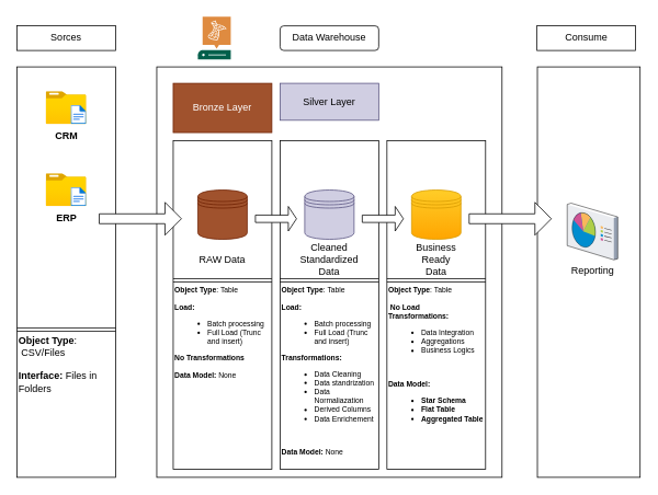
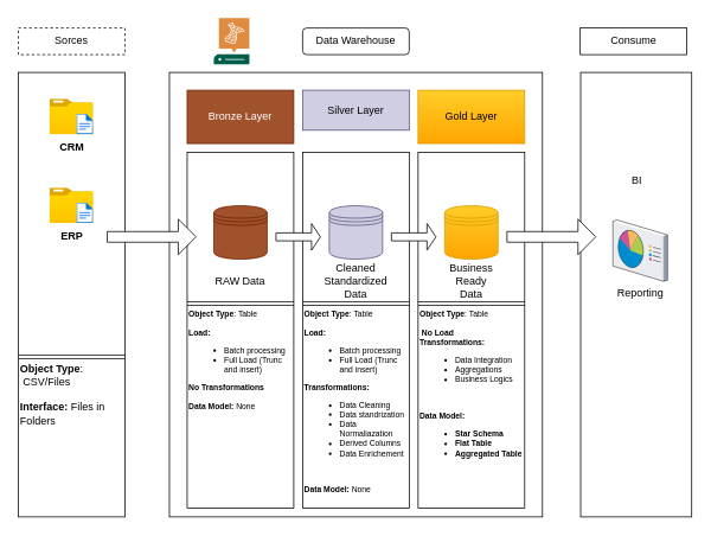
  <mxCell id="0" />
  <mxCell id="1" parent="0" />
  <mxCell id="2" value="" style="rounded=0;whiteSpace=wrap;html=1;" vertex="1" parent="1"><mxGeometry x="190" y="81" width="420" height="500" as="geometry" /></mxCell>
  <mxCell id="3" value="Data Warehouse" style="whiteSpace=wrap;html=1;rounded=1;" vertex="1" parent="1"><mxGeometry x="340" y="31" width="120" height="30" as="geometry" /></mxCell>
  <mxCell id="4" value="" style="rounded=0;whiteSpace=wrap;html=1;" vertex="1" parent="1"><mxGeometry x="653" y="81" width="125" height="500" as="geometry" /></mxCell>
  <mxCell id="5" value="Consume" style="rounded=0;whiteSpace=wrap;html=1;" vertex="1" parent="1"><mxGeometry x="652.5" y="31" width="120" height="30" as="geometry" /></mxCell>
  <mxCell id="6" value="Bronze Layer" style="rounded=0;whiteSpace=wrap;html=1;fillColor=#a0522d;fontColor=#ffffff;strokeColor=#6D1F00;" vertex="1" parent="1"><mxGeometry x="210" y="101" width="120" height="60" as="geometry" /></mxCell>
  <mxCell id="7" value="" style="rounded=0;whiteSpace=wrap;html=1;" vertex="1" parent="1"><mxGeometry x="210" y="171" width="120" height="400" as="geometry" /></mxCell>
  <mxCell id="8" value="Silver Layer" style="rounded=0;whiteSpace=wrap;html=1;fillColor=#d0cee2;strokeColor=#56517e;" vertex="1" parent="1"><mxGeometry x="340" y="101" width="120" height="45" as="geometry" /></mxCell>
  <mxCell id="9" value="" style="rounded=0;whiteSpace=wrap;html=1;" vertex="1" parent="1"><mxGeometry x="340" y="171" width="120" height="400" as="geometry" /></mxCell>
+ <mxCell id="10" value="Gold Layer" style="rounded=0;whiteSpace=wrap;html=1;fillColor=#ffcd28;strokeColor=#d79b00;gradientColor=#ffa500;" vertex="1" parent="1"><mxGeometry x="470" y="101" width="120" height="60" as="geometry" /></mxCell>
  <mxCell id="11" value="" style="rounded=0;whiteSpace=wrap;html=1;" vertex="1" parent="1"><mxGeometry x="470" y="171" width="120" height="400" as="geometry" /></mxCell>
  <mxCell id="12" value="" style="group;fontColor=#000000;" vertex="1" connectable="0" parent="1"><mxGeometry x="20" y="31" width="120" height="550" as="geometry" /></mxCell>
  <mxCell id="13" value="" style="rounded=0;whiteSpace=wrap;html=1;" vertex="1" parent="12"><mxGeometry y="50" width="120" height="500" as="geometry" /></mxCell>
- <mxCell id="14" value="Sorces" style="rounded=0;whiteSpace=wrap;html=1;" vertex="1" parent="12"><mxGeometry width="120" height="30" as="geometry" /></mxCell>
+ <mxCell id="14" value="Sorces" style="rounded=0;whiteSpace=wrap;html=1;dashed=1;" vertex="1" parent="12"><mxGeometry width="120" height="30" as="geometry" /></mxCell>
  <mxCell id="15" value="CRM" style="group;fontStyle=1" vertex="1" connectable="0" parent="12"><mxGeometry x="35.36" y="80" width="49.28" height="40" as="geometry" /></mxCell>
  <mxCell id="16" value="&lt;b&gt;CRM&lt;/b&gt;" style="image;aspect=fixed;html=1;points=[];align=center;fontSize=12;image=img/lib/azure2/general/Folder_Blank.svg;" vertex="1" parent="15"><mxGeometry width="49.28" height="40" as="geometry" /></mxCell>
  <mxCell id="17" value="" style="image;aspect=fixed;html=1;points=[];align=center;fontSize=12;image=img/lib/azure2/general/File.svg;" vertex="1" parent="15"><mxGeometry x="30.42" y="16.76" width="18.86" height="23.236" as="geometry" /></mxCell>
  <mxCell id="18" value="CRM" style="group;fontStyle=1" vertex="1" connectable="0" parent="12"><mxGeometry x="35.36" y="180" width="49.28" height="40" as="geometry" /></mxCell>
  <mxCell id="19" value="&lt;b&gt;ERP&lt;/b&gt;" style="image;aspect=fixed;html=1;points=[];align=center;fontSize=12;image=img/lib/azure2/general/Folder_Blank.svg;" vertex="1" parent="18"><mxGeometry width="49.28" height="40" as="geometry" /></mxCell>
  <mxCell id="20" value="" style="image;aspect=fixed;html=1;points=[];align=center;fontSize=12;image=img/lib/azure2/general/File.svg;" vertex="1" parent="18"><mxGeometry x="30.42" y="16.76" width="18.86" height="23.236" as="geometry" /></mxCell>
  <mxCell id="21" value="" style="shape=link;html=1;rounded=0;" edge="1" parent="12"><mxGeometry width="100" relative="1" as="geometry"><mxPoint y="370" as="sourcePoint" /><mxPoint x="120" y="370" as="targetPoint" /></mxGeometry></mxCell>
  <mxCell id="22" value="&lt;b&gt;Object Type&lt;/b&gt;:&lt;div&gt;&lt;span style=&quot;background-color: transparent; color: light-dark(rgb(0, 0, 0), rgb(255, 255, 255));&quot;&gt;&amp;nbsp;CSV/Files&lt;/span&gt;&lt;/div&gt;&lt;div&gt;&lt;span style=&quot;background-color: transparent; color: light-dark(rgb(0, 0, 0), rgb(255, 255, 255));&quot;&gt;&lt;br&gt;&lt;/span&gt;&lt;/div&gt;&lt;div&gt;&lt;span style=&quot;background-color: transparent; color: light-dark(rgb(0, 0, 0), rgb(255, 255, 255));&quot;&gt;&lt;b&gt;Interface:&lt;/b&gt; Files in Folders&lt;/span&gt;&lt;/div&gt;" style="text;html=1;align=left;verticalAlign=top;whiteSpace=wrap;rounded=0;" vertex="1" parent="12"><mxGeometry y="370" width="120" height="180" as="geometry" /></mxCell>
  <mxCell id="23" value="" style="shape=datastore;whiteSpace=wrap;html=1;fillColor=#a0522d;fontColor=#ffffff;strokeColor=#6D1F00;" vertex="1" parent="1"><mxGeometry x="240" y="231" width="60" height="60" as="geometry" /></mxCell>
  <mxCell id="24" value="" style="shape=datastore;whiteSpace=wrap;html=1;fillColor=#d0cee2;strokeColor=#56517e;" vertex="1" parent="1"><mxGeometry x="370" y="231" width="60" height="60" as="geometry" /></mxCell>
  <mxCell id="25" value="" style="shape=datastore;whiteSpace=wrap;html=1;fillColor=#ffcd28;strokeColor=#d79b00;gradientColor=#ffa500;" vertex="1" parent="1"><mxGeometry x="500" y="231" width="60" height="60" as="geometry" /></mxCell>
  <mxCell id="26" value="" style="shape=singleArrow;whiteSpace=wrap;html=1;" vertex="1" parent="1"><mxGeometry x="120" y="246" width="100" height="40" as="geometry" /></mxCell>
  <mxCell id="27" value="" style="shape=singleArrow;whiteSpace=wrap;html=1;" vertex="1" parent="1"><mxGeometry x="310" y="251" width="50" height="30" as="geometry" /></mxCell>
  <mxCell id="28" value="" style="shape=singleArrow;whiteSpace=wrap;html=1;" vertex="1" parent="1"><mxGeometry x="440" y="251" width="50" height="30" as="geometry" /></mxCell>
  <mxCell id="29" value="" style="shape=singleArrow;whiteSpace=wrap;html=1;" vertex="1" parent="1"><mxGeometry x="570" y="246" width="100" height="40" as="geometry" /></mxCell>
  <mxCell id="30" value="RAW Data" style="text;html=1;align=center;verticalAlign=middle;whiteSpace=wrap;rounded=0;" vertex="1" parent="1"><mxGeometry x="240" y="301" width="60" height="30" as="geometry" /></mxCell>
  <mxCell id="31" value="Cleaned Standardized Data" style="text;html=1;align=center;verticalAlign=middle;whiteSpace=wrap;rounded=0;" vertex="1" parent="1"><mxGeometry x="370" y="301" width="60" height="30" as="geometry" /></mxCell>
  <mxCell id="32" value="Business Ready Data" style="text;html=1;align=center;verticalAlign=middle;whiteSpace=wrap;rounded=0;" vertex="1" parent="1"><mxGeometry x="500" y="301" width="60" height="30" as="geometry" /></mxCell>
  <mxCell id="33" value="" style="shape=link;html=1;rounded=0;" edge="1" parent="1"><mxGeometry width="100" relative="1" as="geometry"><mxPoint x="210" y="341" as="sourcePoint" /><mxPoint x="330" y="341" as="targetPoint" /></mxGeometry></mxCell>
  <mxCell id="34" value="" style="shape=link;html=1;rounded=0;" edge="1" parent="1"><mxGeometry width="100" relative="1" as="geometry"><mxPoint x="340" y="341" as="sourcePoint" /><mxPoint x="460" y="341" as="targetPoint" /></mxGeometry></mxCell>
  <mxCell id="35" value="" style="shape=link;html=1;rounded=0;" edge="1" parent="1"><mxGeometry width="100" relative="1" as="geometry"><mxPoint x="470" y="341" as="sourcePoint" /><mxPoint x="590" y="341" as="targetPoint" /></mxGeometry></mxCell>
  <mxCell id="36" value="&lt;b&gt;Object Type&lt;/b&gt;:&amp;nbsp;&lt;span style=&quot;background-color: transparent; color: light-dark(rgb(0, 0, 0), rgb(255, 255, 255));&quot;&gt;Table&lt;/span&gt;&lt;div&gt;&lt;br&gt;&lt;div&gt;&lt;span style=&quot;background-color: transparent; color: light-dark(rgb(0, 0, 0), rgb(255, 255, 255));&quot;&gt;&lt;b&gt;Load:&amp;nbsp;&lt;/b&gt;&lt;/span&gt;&lt;/div&gt;&lt;div&gt;&lt;ul&gt;&lt;li&gt;&lt;span style=&quot;background-color: transparent; color: light-dark(rgb(0, 0, 0), rgb(255, 255, 255));&quot;&gt;Batch processing&lt;/span&gt;&lt;/li&gt;&lt;li&gt;&lt;span style=&quot;background-color: transparent; color: light-dark(rgb(0, 0, 0), rgb(255, 255, 255));&quot;&gt;Full Load (Trunc and insert)&lt;/span&gt;&lt;/li&gt;&lt;/ul&gt;&lt;/div&gt;&lt;div&gt;&lt;b&gt;No Transformations&lt;/b&gt;&lt;/div&gt;&lt;div&gt;&lt;b&gt;&lt;br&gt;&lt;/b&gt;&lt;/div&gt;&lt;div&gt;&lt;b&gt;Data Model: &lt;/b&gt;None&amp;nbsp;&lt;/div&gt;&lt;/div&gt;" style="text;html=1;align=left;verticalAlign=top;whiteSpace=wrap;rounded=0;fontSize=9;" vertex="1" parent="1"><mxGeometry x="210" y="341" width="120" height="230" as="geometry" /></mxCell>
  <mxCell id="37" value="&lt;b&gt;Object Type&lt;/b&gt;:&amp;nbsp;&lt;span style=&quot;background-color: transparent; color: light-dark(rgb(0, 0, 0), rgb(255, 255, 255));&quot;&gt;Table&lt;/span&gt;&lt;div&gt;&lt;br&gt;&lt;div&gt;&lt;span style=&quot;background-color: transparent; color: light-dark(rgb(0, 0, 0), rgb(255, 255, 255));&quot;&gt;&lt;b&gt;Load:&amp;nbsp;&lt;/b&gt;&lt;/span&gt;&lt;/div&gt;&lt;div&gt;&lt;ul&gt;&lt;li&gt;&lt;span style=&quot;background-color: transparent; color: light-dark(rgb(0, 0, 0), rgb(255, 255, 255));&quot;&gt;Batch processing&lt;/span&gt;&lt;/li&gt;&lt;li&gt;&lt;span style=&quot;background-color: transparent; color: light-dark(rgb(0, 0, 0), rgb(255, 255, 255));&quot;&gt;Full Load (Trunc and insert)&lt;/span&gt;&lt;/li&gt;&lt;/ul&gt;&lt;/div&gt;&lt;div&gt;&lt;b&gt;Transformations:&lt;/b&gt;&lt;/div&gt;&lt;div&gt;&lt;ul&gt;&lt;li&gt;Data Cleaning&lt;/li&gt;&lt;li&gt;Data standrization&lt;/li&gt;&lt;li&gt;Data Normaliazation&lt;/li&gt;&lt;li&gt;Derived Columns&lt;/li&gt;&lt;li&gt;Data Enrichement&lt;/li&gt;&lt;/ul&gt;&lt;/div&gt;&lt;div&gt;&lt;b&gt;&lt;br&gt;&lt;/b&gt;&lt;/div&gt;&lt;div&gt;&lt;b&gt;&lt;br&gt;&lt;/b&gt;&lt;/div&gt;&lt;div&gt;&lt;b&gt;Data Model: &lt;/b&gt;None&amp;nbsp;&lt;/div&gt;&lt;/div&gt;" style="text;html=1;align=left;verticalAlign=top;whiteSpace=wrap;rounded=0;spacing=2;fontSize=9;" vertex="1" parent="1"><mxGeometry x="340" y="341" width="120" height="230" as="geometry" /></mxCell>
  <mxCell id="38" value="&lt;b&gt;Object Type&lt;/b&gt;:&amp;nbsp;&lt;span style=&quot;background-color: transparent; color: light-dark(rgb(0, 0, 0), rgb(255, 255, 255));&quot;&gt;Table&lt;/span&gt;&lt;div&gt;&lt;br&gt;&lt;div&gt;&lt;span style=&quot;background-color: transparent; color: light-dark(rgb(0, 0, 0), rgb(255, 255, 255));&quot;&gt;&lt;b&gt;&amp;nbsp;No Load&lt;/b&gt;&lt;/span&gt;&lt;/div&gt;&lt;div&gt;&lt;b&gt;Transformations:&lt;/b&gt;&lt;/div&gt;&lt;div&gt;&lt;ul&gt;&lt;li&gt;Data Integration&lt;/li&gt;&lt;li&gt;&lt;span style=&quot;background-color: transparent; color: light-dark(rgb(0, 0, 0), rgb(255, 255, 255));&quot;&gt;Aggregations&amp;nbsp;&amp;nbsp;&lt;/span&gt;&lt;/li&gt;&lt;li&gt;&lt;span style=&quot;background-color: transparent; color: light-dark(rgb(0, 0, 0), rgb(255, 255, 255));&quot;&gt;Business Logics&amp;nbsp;&lt;/span&gt;&lt;/li&gt;&lt;/ul&gt;&lt;/div&gt;&lt;div&gt;&lt;b&gt;&lt;br&gt;&lt;/b&gt;&lt;/div&gt;&lt;div&gt;&lt;b&gt;&lt;br&gt;&lt;/b&gt;&lt;/div&gt;&lt;div&gt;&lt;b&gt;Data Model:&amp;nbsp;&lt;/b&gt;&lt;/div&gt;&lt;/div&gt;&lt;div&gt;&lt;ul&gt;&lt;li&gt;&lt;b&gt;Star Schema&lt;/b&gt;&lt;/li&gt;&lt;li&gt;&lt;b&gt;Flat Table&lt;/b&gt;&lt;/li&gt;&lt;li&gt;&lt;b&gt;Aggregated Table&lt;/b&gt;&lt;/li&gt;&lt;/ul&gt;&lt;/div&gt;" style="text;html=1;align=left;verticalAlign=top;whiteSpace=wrap;rounded=0;spacing=2;fontSize=9;" vertex="1" parent="1"><mxGeometry x="470" y="341" width="120" height="230" as="geometry" /></mxCell>
+ <mxCell id="39" value="BI" style="image;aspect=fixed;html=1;points=[];align=center;fontSize=12;image=img/lib/azure2/power_platform/PowerBI.svg;" vertex="1" parent="1"><mxGeometry x="690" y="121" width="51" height="68" as="geometry" /></mxCell>
  <mxCell id="40" value="Reporting" style="verticalLabelPosition=bottom;sketch=0;aspect=fixed;html=1;verticalAlign=top;strokeColor=none;align=center;outlineConnect=0;shape=mxgraph.citrix.reporting;" vertex="1" parent="1"><mxGeometry x="689.27" y="247" width="61.5" height="69" as="geometry" /></mxCell>
  <mxCell id="41" value="" style="sketch=0;pointerEvents=1;shadow=0;dashed=0;html=1;strokeColor=none;fillColor=#005F4B;labelPosition=center;verticalLabelPosition=bottom;verticalAlign=top;align=center;outlineConnect=0;shape=mxgraph.veeam2.sql_server;" vertex="1" parent="1"><mxGeometry x="240" y="20" width="40" height="52" as="geometry" /></mxCell>
